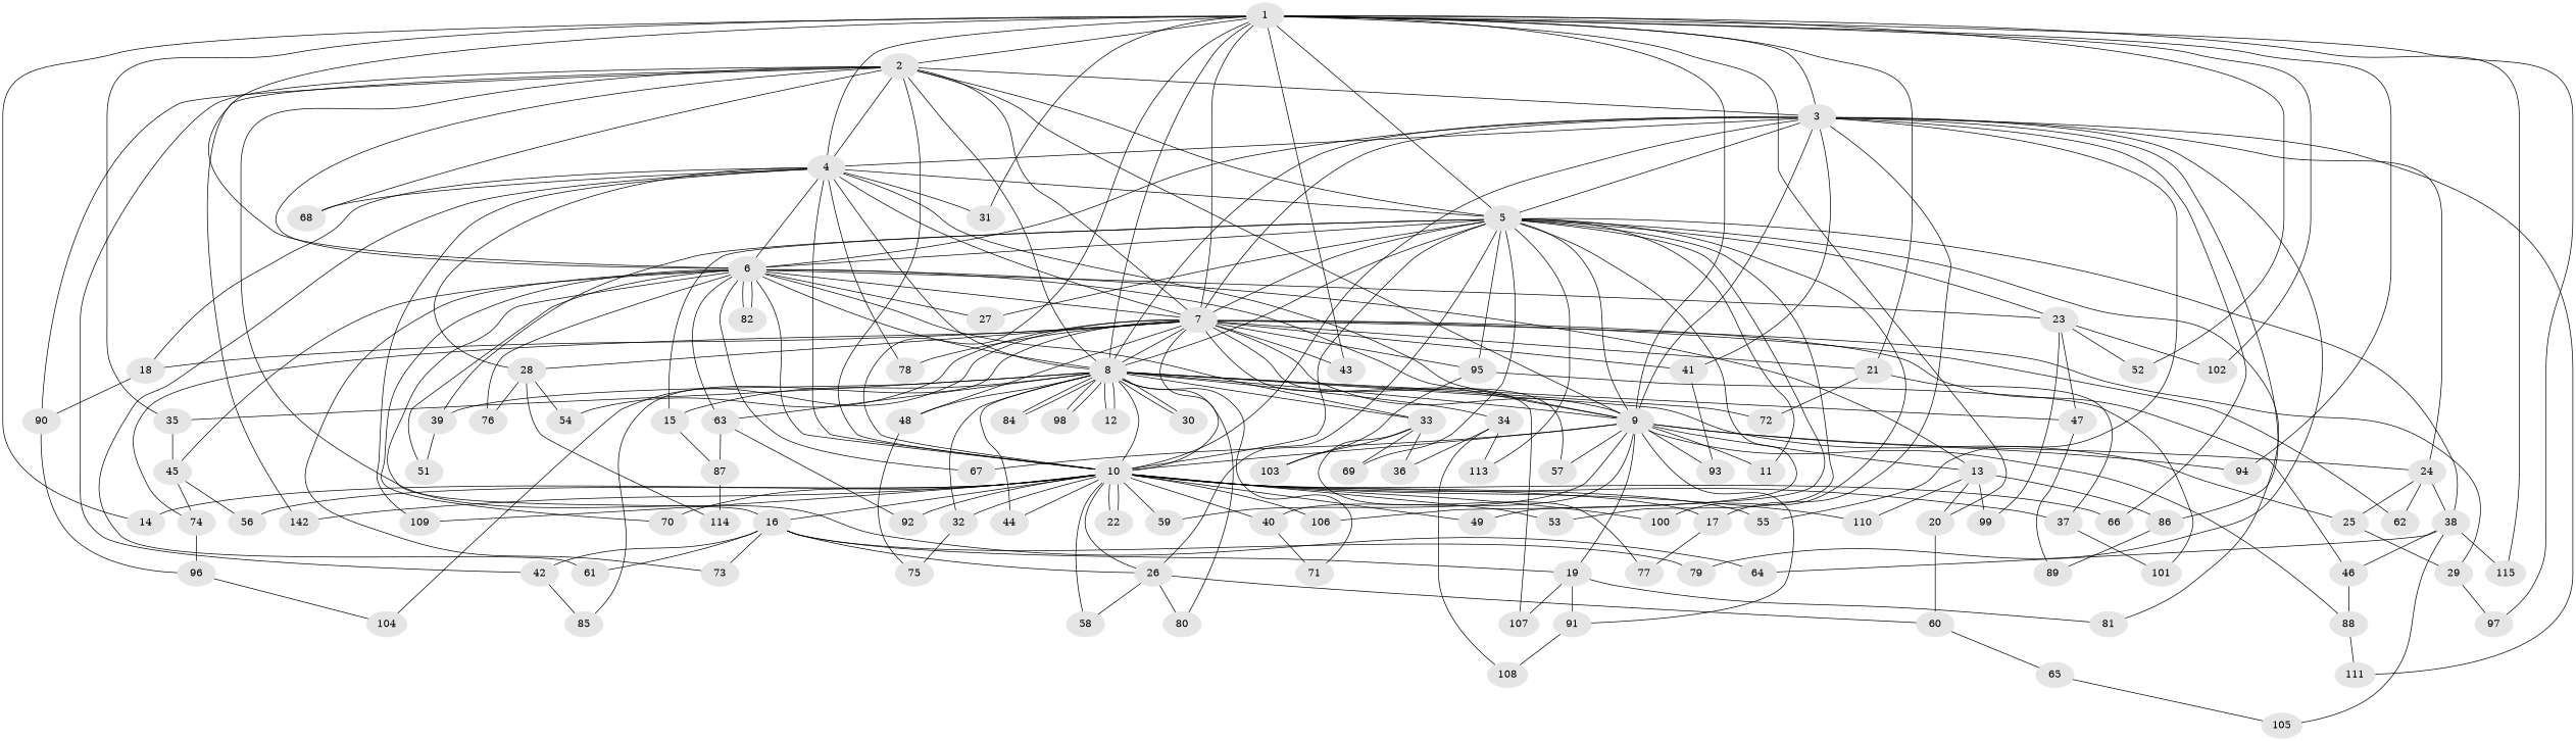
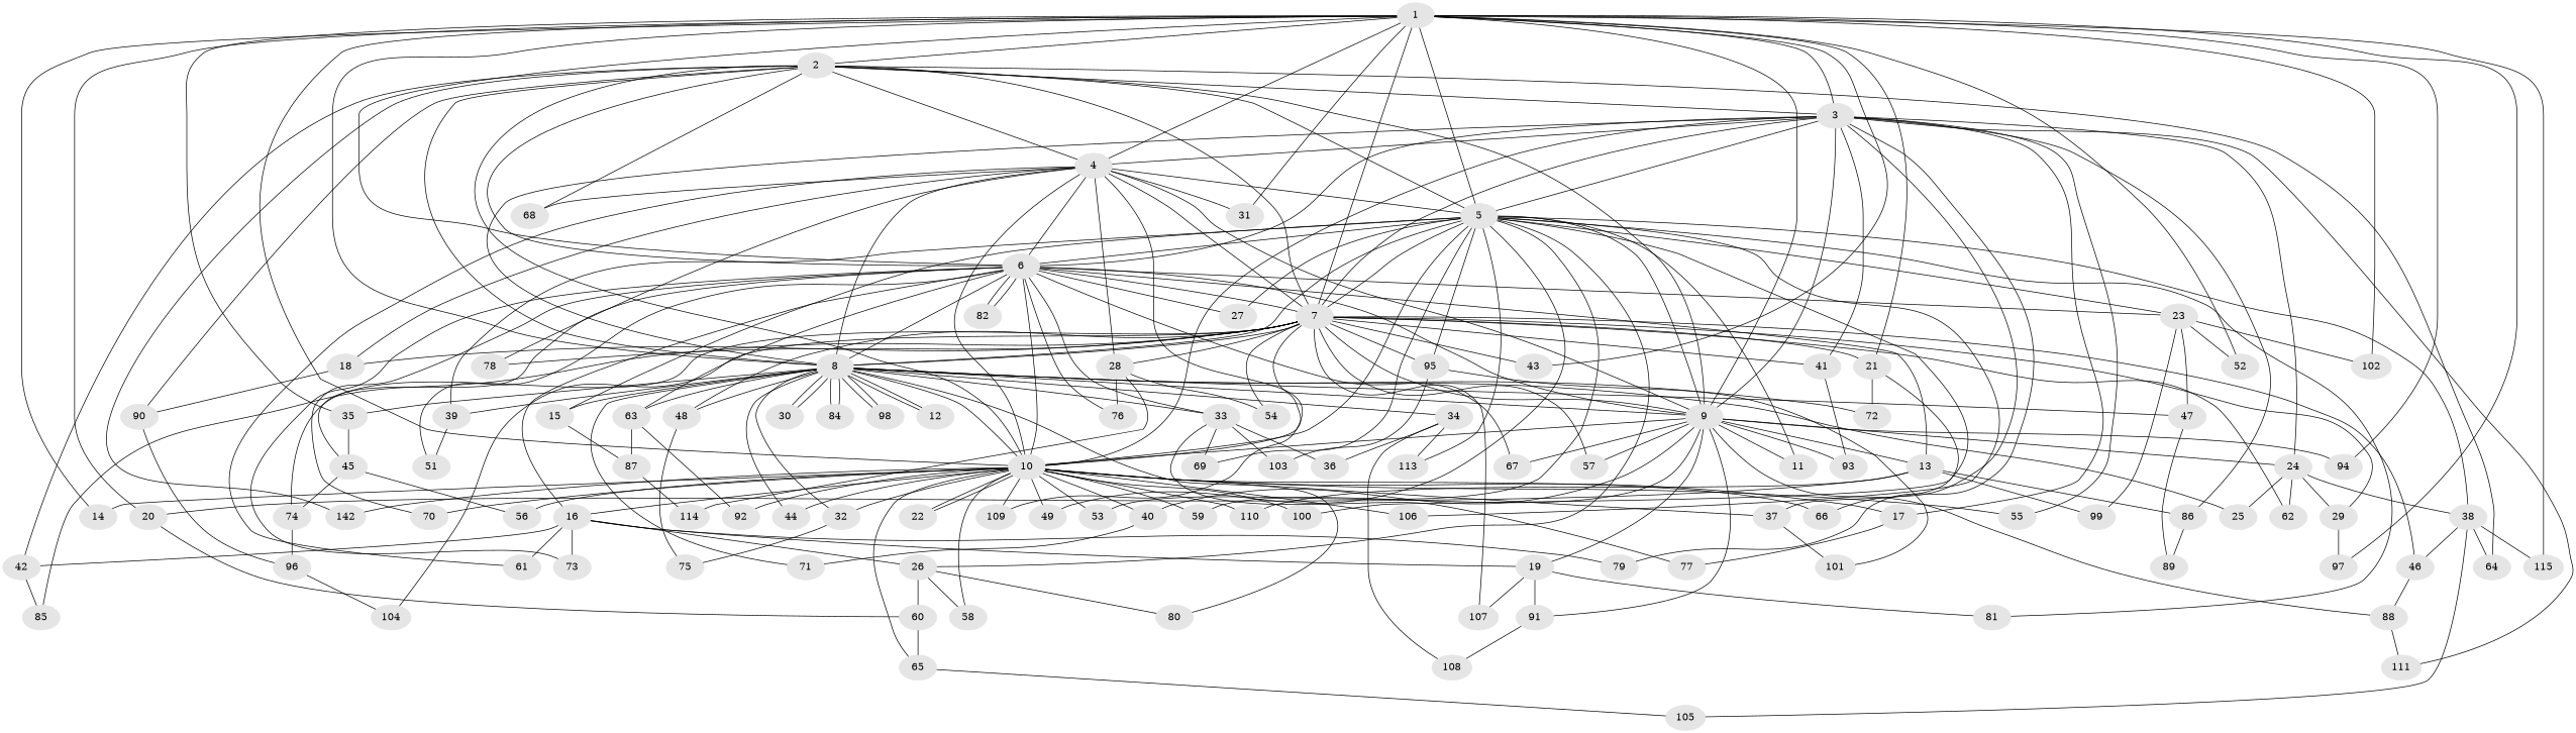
  graph {
    node [color=gray90 style=filled]
    1
    2
    3
    4
    5
    6
    7
    8
    9
    10
    14
    20
    21
    31
    35
    43
    52
    94
    97
    102
    115
    42
    64
    68
    90
    n26 [label=142]
    17
    24
    41
    55
    66
    79
    86
    111
    18
    28
    61
    78
    109
    11
    15
    23
    26
    27
    38
    39
    49
    53
    69
    81
    95
    100
    106
    113
    13
    16
    33
    45
    51
    63
    67
    70
    73
    76
    82
    29
    46
    48
    54
    57
    62
    74
    85
    104
    107
    12
    25
    30
    32
    34
    44
    47
    71
    72
    80
    84
    98
    19
    40
    59
    88
    91
    93
    22
    37
    56
    58
    65
    92
    110
    60
    96
    77
    89
    114
    87
    99
    105
    103
    101
    36
    75
    108
    1 -- 2
    1 -- 3
    1 -- 4
    1 -- 5
    1 -- 6
    1 -- 7
    1 -- 8
    1 -- 9
    1 -- 10
    1 -- 14
    1 -- 20
    1 -- 21
    1 -- 31
    1 -- 35
    1 -- 43
    1 -- 52
    1 -- 94
    1 -- 97
    1 -- 102
    1 -- 115
    2 -- 3
    2 -- 4
    2 -- 5
    2 -- 6
    2 -- 7
    2 -- 8
    2 -- 9
    2 -- 10
    2 -- 42
    2 -- 64
    2 -- 68
    2 -- 90
    2 -- n26
    3 -- 4
    3 -- 5
    3 -- 6
    3 -- 7
    3 -- 8
    3 -- 9
    3 -- 10
    3 -- 17
    3 -- 24
    3 -- 41
    3 -- 55
    3 -- 66
    3 -- 79
    3 -- 86
    3 -- 111
    4 -- 5
    4 -- 6
    4 -- 7
    4 -- 8
    4 -- 9
    4 -- 10
    4 -- 31
    4 -- 68
    4 -- 18
    4 -- 28
    4 -- 61
    4 -- 78
    4 -- 109
    5 -- 6
    5 -- 7
    5 -- 8
    5 -- 9
    5 -- 10
    5 -- 11
    5 -- 15
    5 -- 23
    5 -- 26
    5 -- 27
    5 -- 38
    5 -- 39
    5 -- 49
    5 -- 53
    5 -- 69
    5 -- 81
    5 -- 95
    5 -- 100
    5 -- 106
    5 -- 113
    6 -- 7
    6 -- 8
    6 -- 9
    6 -- 10
    6 -- 23
    6 -- 27
    6 -- 13
    6 -- 16
    6 -- 33
    6 -- 45
    6 -- 51
    6 -- 63
    6 -- 67
    6 -- 70
    6 -- 73
    6 -- 76
    6 -- 82
    6 -- 82
    7 -- 8
    7 -- 9
    7 -- 10
    7 -- 21
    7 -- 43
    7 -- 41
    7 -- 18
    7 -- 28
    7 -- 78
    7 -- 95
    7 -- 29
    7 -- 46
    7 -- 48
    7 -- 54
    7 -- 57
    7 -- 62
    7 -- 74
    7 -- 85
    7 -- 104
    7 -- 107
    8 -- 9
    8 -- 10
    8 -- 35
    8 -- 15
    8 -- 39
    8 -- 33
    8 -- 63
    8 -- 48
    8 -- 12
    8 -- 12
    8 -- 25
    8 -- 30
    8 -- 30
    8 -- 32
    8 -- 34
    8 -- 44
    8 -- 47
    8 -- 71
    8 -- 72
    8 -- 80
    8 -- 84
    8 -- 84
    8 -- 98
    8 -- 98
    9 -- 10
    9 -- 94
    9 -- 24
    9 -- 11
    9 -- 13
    9 -- 67
    9 -- 57
    9 -- 19
    9 -- 40
    9 -- 59
    9 -- 88
    9 -- 91
    9 -- 93
    10 -- 14
    10 -- n26
    10 -- 17
    10 -- 55
    10 -- 66
    10 -- 109
    10 -- 49
    10 -- 53
    10 -- 100
    10 -- 106
    10 -- 16
    10 -- 70
    10 -- 32
    10 -- 44
    10 -- 40
    10 -- 59
    10 -- 22
    10 -- 22
    10 -- 37
    10 -- 56
    10 -- 58
-   10 -- 26
+   10 -- 65
    10 -- 92
    10 -- 110
    20 -- 60
    21 -- 72
    21 -- 37
    35 -- 45
    42 -- 85
    90 -- 96
    17 -- 77
    24 -- 38
-   25 -- 29
+   24 -- 29
    24 -- 62
    24 -- 25
    41 -- 93
    86 -- 89
    18 -- 90
    28 -- 76
    28 -- 54
    28 -- 114
    15 -- 87
    23 -- 52
    23 -- 102
    23 -- 47
    23 -- 99
    26 -- 80
    26 -- 58
    26 -- 60
    38 -- 115
    38 -- 64
    38 -- 46
    38 -- 105
    39 -- 51
    95 -- 103
    95 -- 101
    13 -- 20
    13 -- 86
    13 -- 110
    13 -- 99
    16 -- 42
    16 -- 79
    16 -- 61
    16 -- 26
    16 -- 73
    16 -- 19
    33 -- 69
    33 -- 77
    33 -- 103
    33 -- 36
    45 -- 74
    45 -- 56
    63 -- 92
    63 -- 87
    29 -- 97
    46 -- 88
    48 -- 75
    74 -- 96
    32 -- 75
    34 -- 113
    34 -- 36
    34 -- 108
    47 -- 89
    19 -- 81
    19 -- 107
    19 -- 91
    40 -- 71
    88 -- 111
    91 -- 108
    37 -- 101
    65 -- 105
    60 -- 65
    96 -- 104
    87 -- 114
  }
